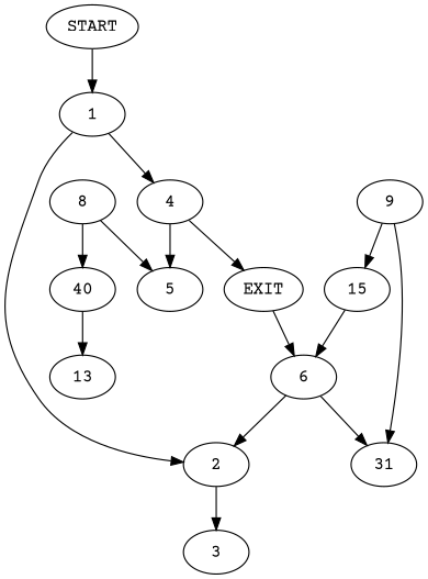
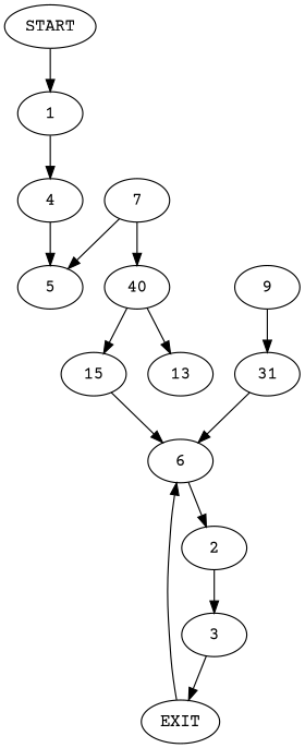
  digraph {
    fontname="Courier Prime"
    node [fontname="Courier Prime"]
    edge [fontname="Courier Prime"]
    n1 [label=START]
    1
    2
    4
    n5 [label=EXIT]
    6
    3
    5
-   8
+   8 [label=7]
    n10 [label=40]
    n11 [label=31]
    9
    n13 [label=15]
    13
    n1 -> 1
-   1 -> 2
    1 -> 4
    2 -> 3
    4 -> 5
    n5 -> 6
    6 -> 2
-   4 -> n5
+   3 -> n5
    8 -> 5
    8 -> n10
-   9 -> n13
+   n10 -> n13
    n10 -> 13
-   6 -> n11
+   n11 -> 6
    9 -> n11
    n13 -> 6
  }
